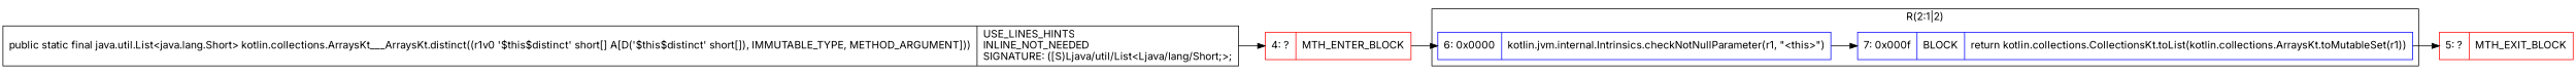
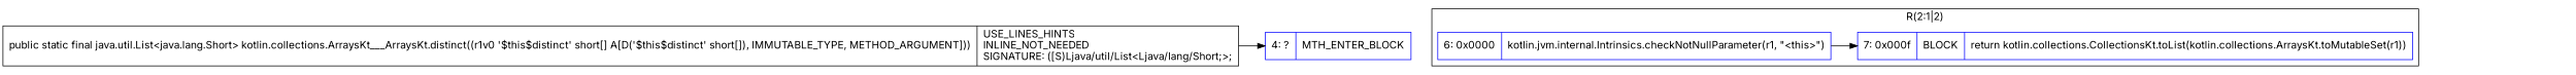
  digraph {
    fontname=Inter
    rankdir=LR
    node [color=blue fontname=Inter shape=record]
    edge [fontname=Inter]
    n1 [label="{6\:\ 0x0000|kotlin.jvm.internal.Intrinsics.checkNotNullParameter(r1, \"\<this\>\")\l}"]
    n2 [label="{7\:\ 0x000f|BLOCK\l|return kotlin.collections.CollectionsKt.toList(kotlin.collections.ArraysKt.toMutableSet(r1))\l}"]
-   n3 [color=red label="{5\:\ ?|MTH_EXIT_BLOCK\l}"]
-   n4 [color=red label="{4\:\ ?|MTH_ENTER_BLOCK\l}"]
+   n4 [label="{4\:\ ?|MTH_ENTER_BLOCK\l}"]
    n5 [label="{public static final java.util.List\<java.lang.Short\> kotlin.collections.ArraysKt___ArraysKt.distinct((r1v0 '$this$distinct' short[] A[D('$this$distinct' short[]), IMMUTABLE_TYPE, METHOD_ARGUMENT]))  | USE_LINES_HINTS\lINLINE_NOT_NEEDED\lSIGNATURE: ([S)Ljava\/util\/List\<Ljava\/lang\/Short;\>;\l}" color=""]
    subgraph cluster_1 {
      label="R(2:1|2)"
      n1
      n2
    }
    n1 -> n2
-   n2 -> n3
-   n4 -> n1
    n5 -> n4
  }
